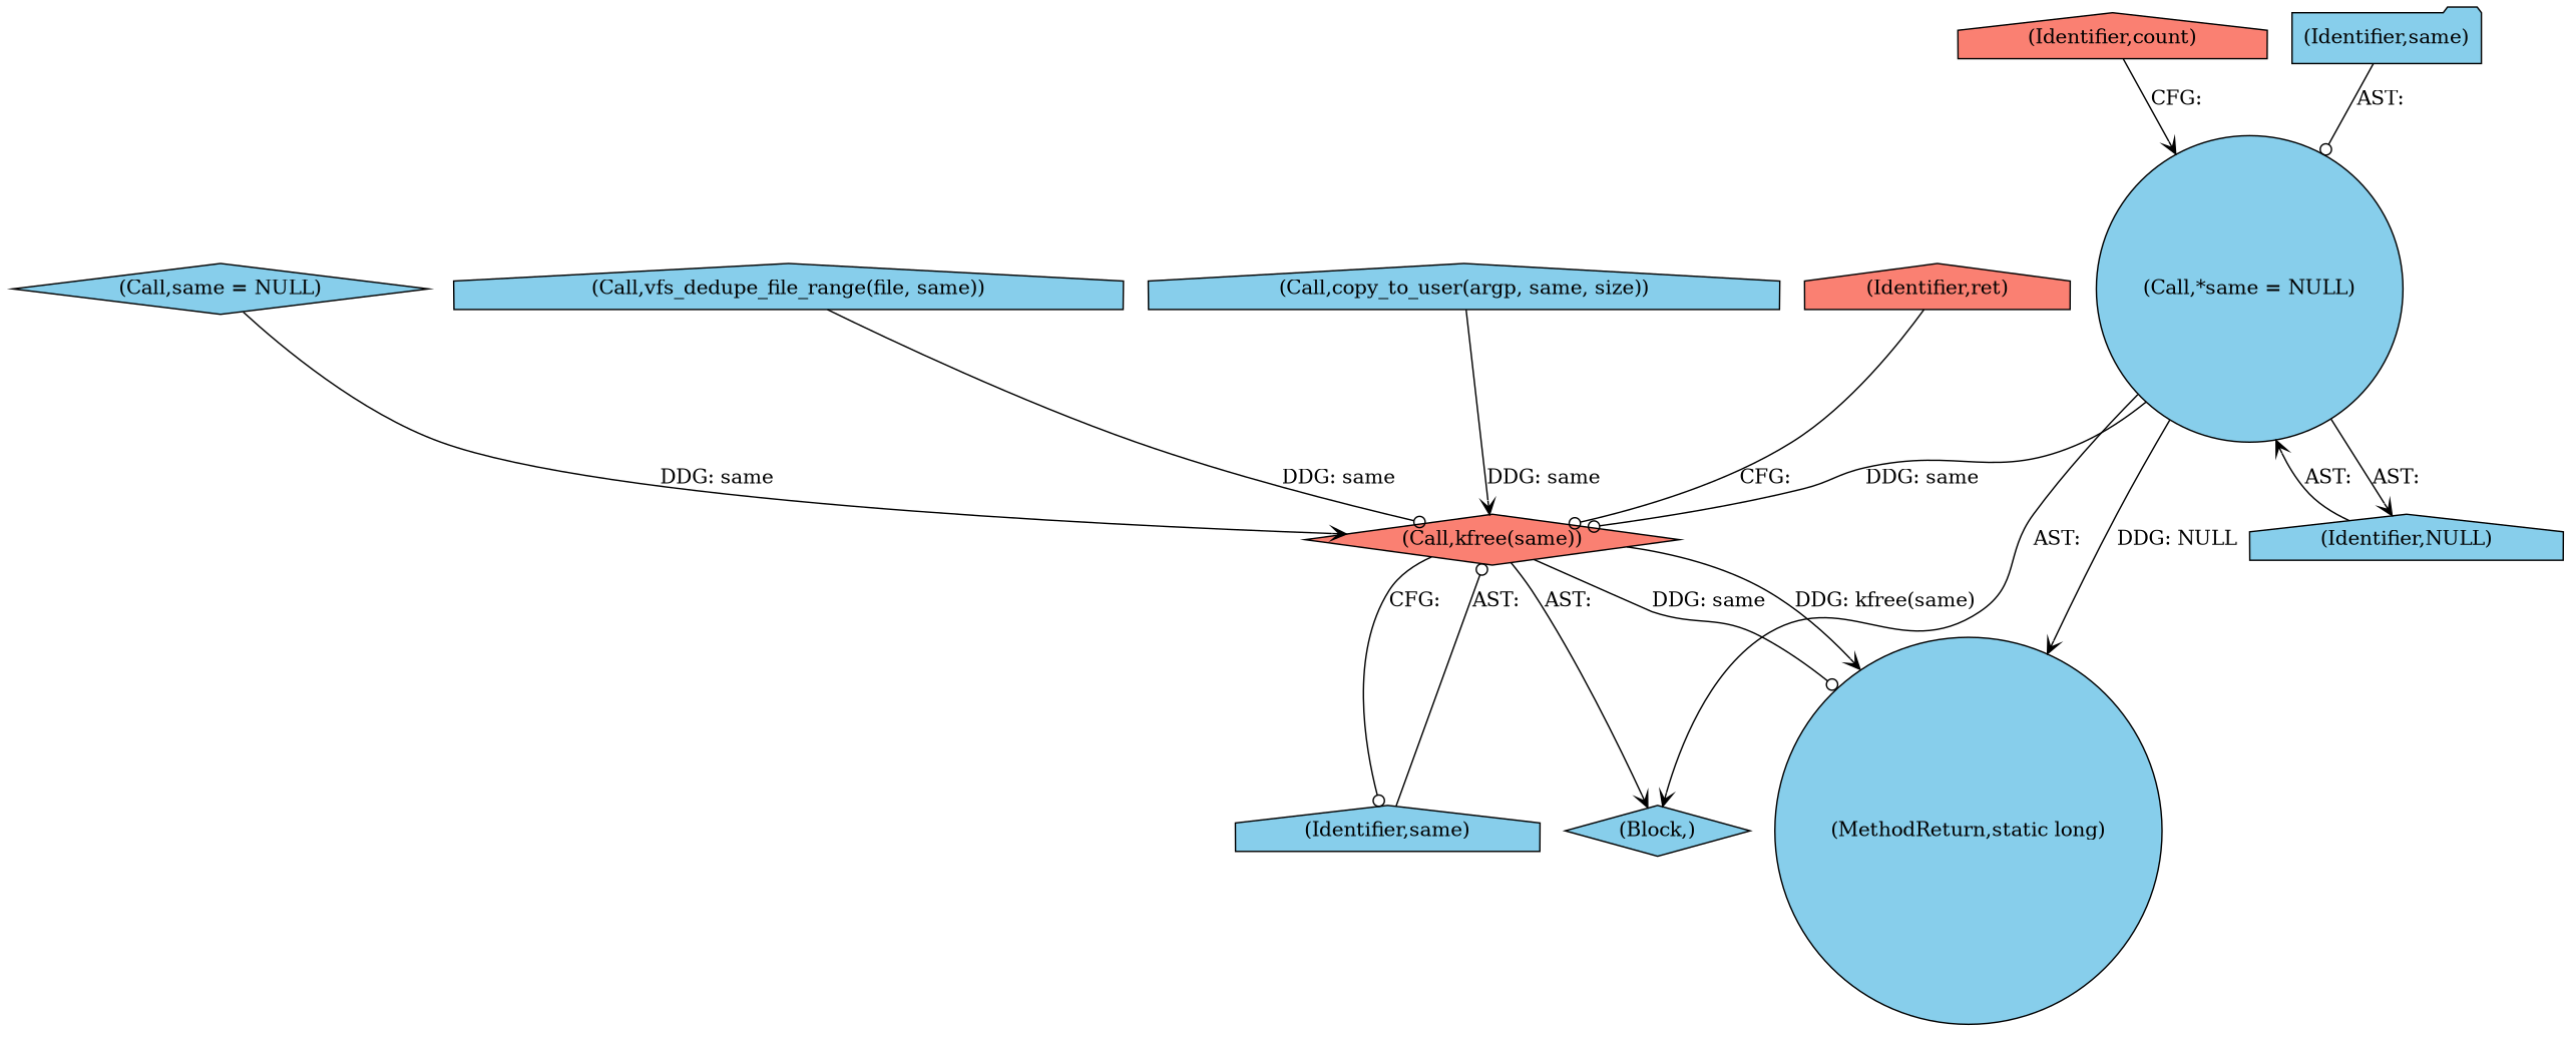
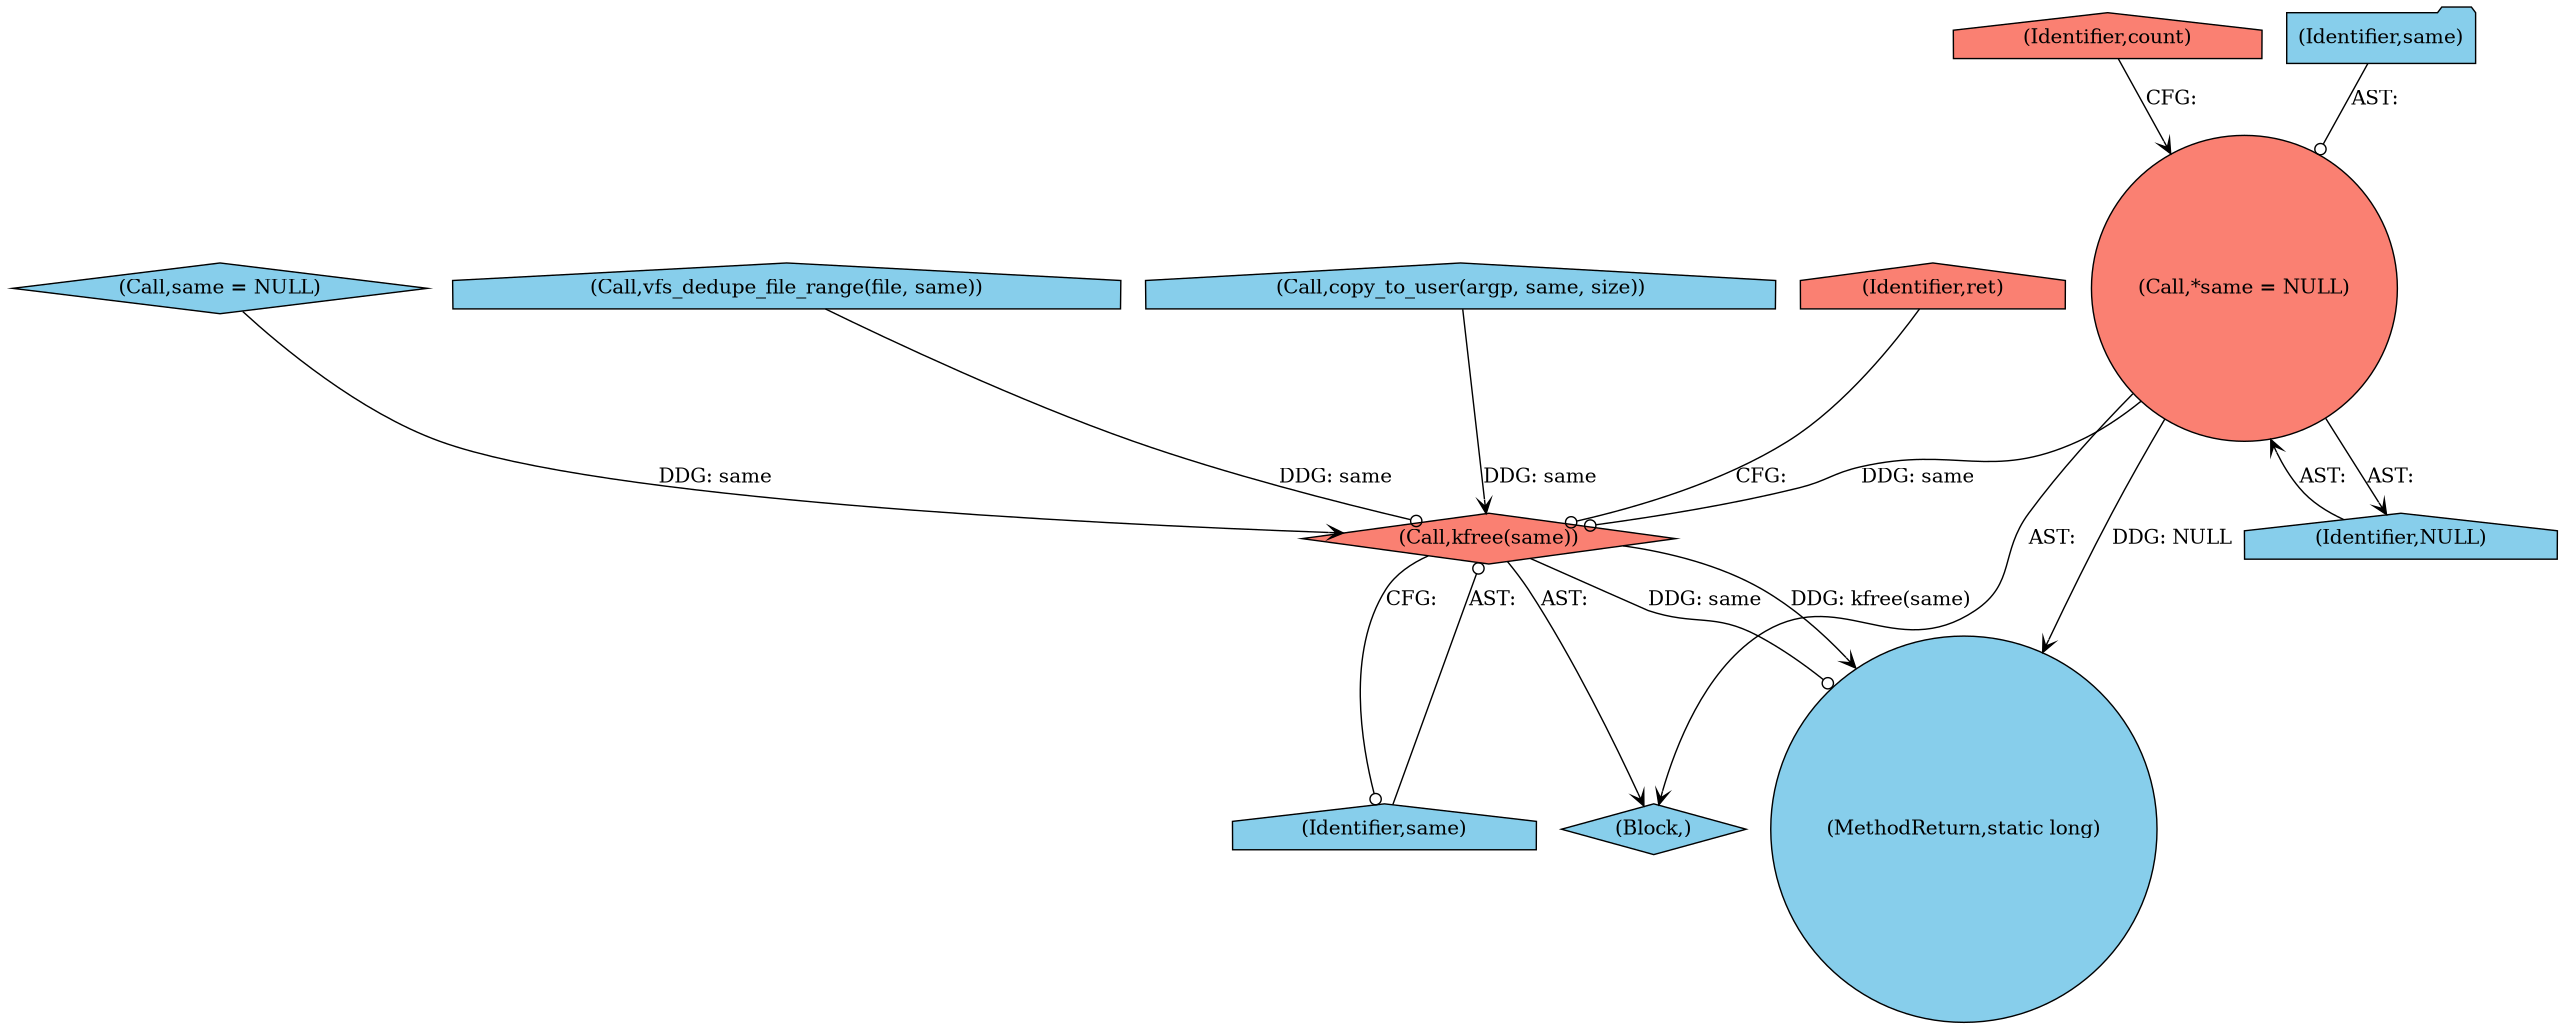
  digraph {
    node [fillcolor=skyblue shape=house style=filled]
    edge [arrowhead=vee]
-   n1 [label="(Call,*same = NULL)" shape=circle]
+   n1 [fillcolor=salmon label="(Call,*same = NULL)" shape=circle]
    n2 [fillcolor=salmon label="(Call,kfree(same))" shape=diamond]
    n3 [label="(Block,)" shape=diamond]
    n4 [label="(MethodReturn,static long)" shape=circle]
    n5 [label="(Identifier,NULL)"]
    n6 [label="(Identifier,same)"]
    n7 [fillcolor=salmon label="(Identifier,count)"]
    n8 [label="(Call,same = NULL)" shape=diamond]
    n9 [label="(Call,vfs_dedupe_file_range(file, same))"]
    n10 [label="(Call,copy_to_user(argp, same, size))"]
    n11 [fillcolor=salmon label="(Identifier,ret)"]
    n12 [label="(Identifier,same)" shape=folder]
    n1 -> n2 [arrowhead=odot label="DDG: same"]
    n1 -> n3 [label="AST: "]
    n1 -> n4 [label="DDG: NULL"]
    n1 -> n5 [label="AST: "]
    n2 -> n3 [label="AST: "]
    n2 -> n4 [arrowhead=odot label="DDG: same"]
    n2 -> n4 [label="DDG: kfree(same)"]
    n2 -> n6 [arrowhead=odot label="CFG: "]
    n5 -> n1 [label="AST: "]
    n6 -> n2 [arrowhead=odot label="AST: "]
    n7 -> n1 [label="CFG: "]
    n8 -> n2 [label="DDG: same"]
    n9 -> n2 [arrowhead=odot label="DDG: same"]
    n10 -> n2 [label="DDG: same"]
    n11 -> n2 [arrowhead=odot label="CFG: "]
    n12 -> n1 [arrowhead=odot label="AST: "]
  }
